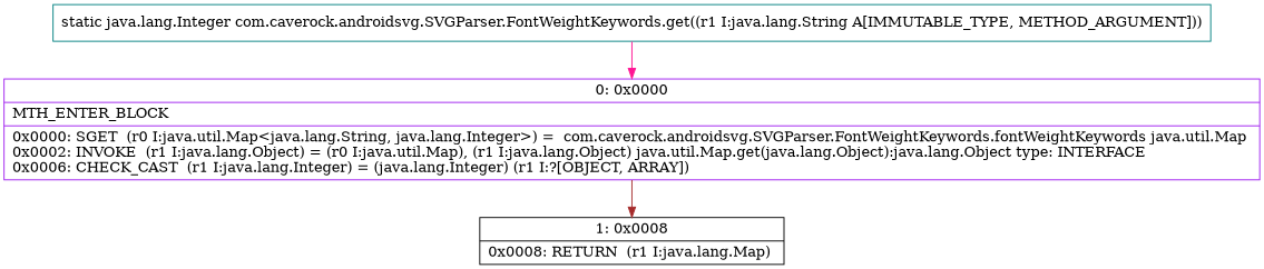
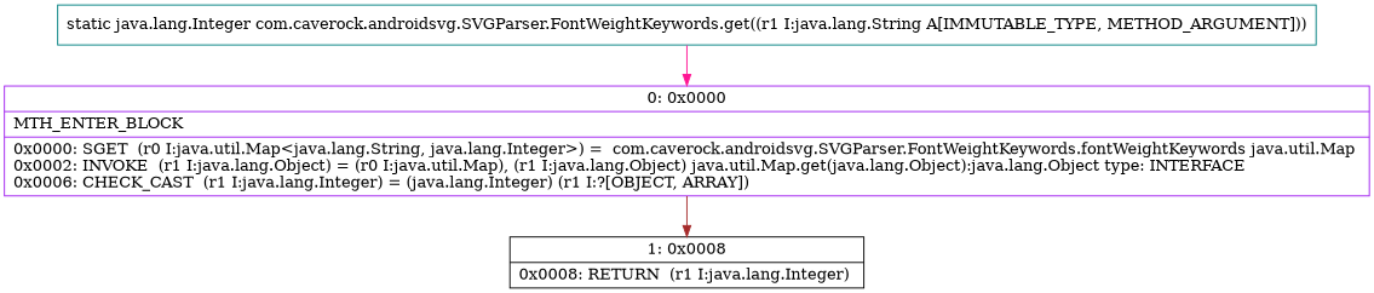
  digraph {
    node [shape=record]
    n1 [label="{0\:\ 0x0000|MTH_ENTER_BLOCK\l|0x0000: SGET  (r0 I:java.util.Map\<java.lang.String, java.lang.Integer\>) =  com.caverock.androidsvg.SVGParser.FontWeightKeywords.fontWeightKeywords java.util.Map \l0x0002: INVOKE  (r1 I:java.lang.Object) = (r0 I:java.util.Map), (r1 I:java.lang.Object) java.util.Map.get(java.lang.Object):java.lang.Object type: INTERFACE \l0x0006: CHECK_CAST  (r1 I:java.lang.Integer) = (java.lang.Integer) (r1 I:?[OBJECT, ARRAY]) \l}" color=purple]
-   n2 [label="{1\:\ 0x0008|0x0008: RETURN  (r1 I:java.lang.Map) \l}" color=black]
+   n2 [label="{1\:\ 0x0008|0x0008: RETURN  (r1 I:java.lang.Integer) \l}" color=black]
    n3 [label="{static java.lang.Integer com.caverock.androidsvg.SVGParser.FontWeightKeywords.get((r1 I:java.lang.String A[IMMUTABLE_TYPE, METHOD_ARGUMENT])) }" color=teal]
    n1 -> n2 [color=brown]
    n3 -> n1 [color=deeppink]
  }
